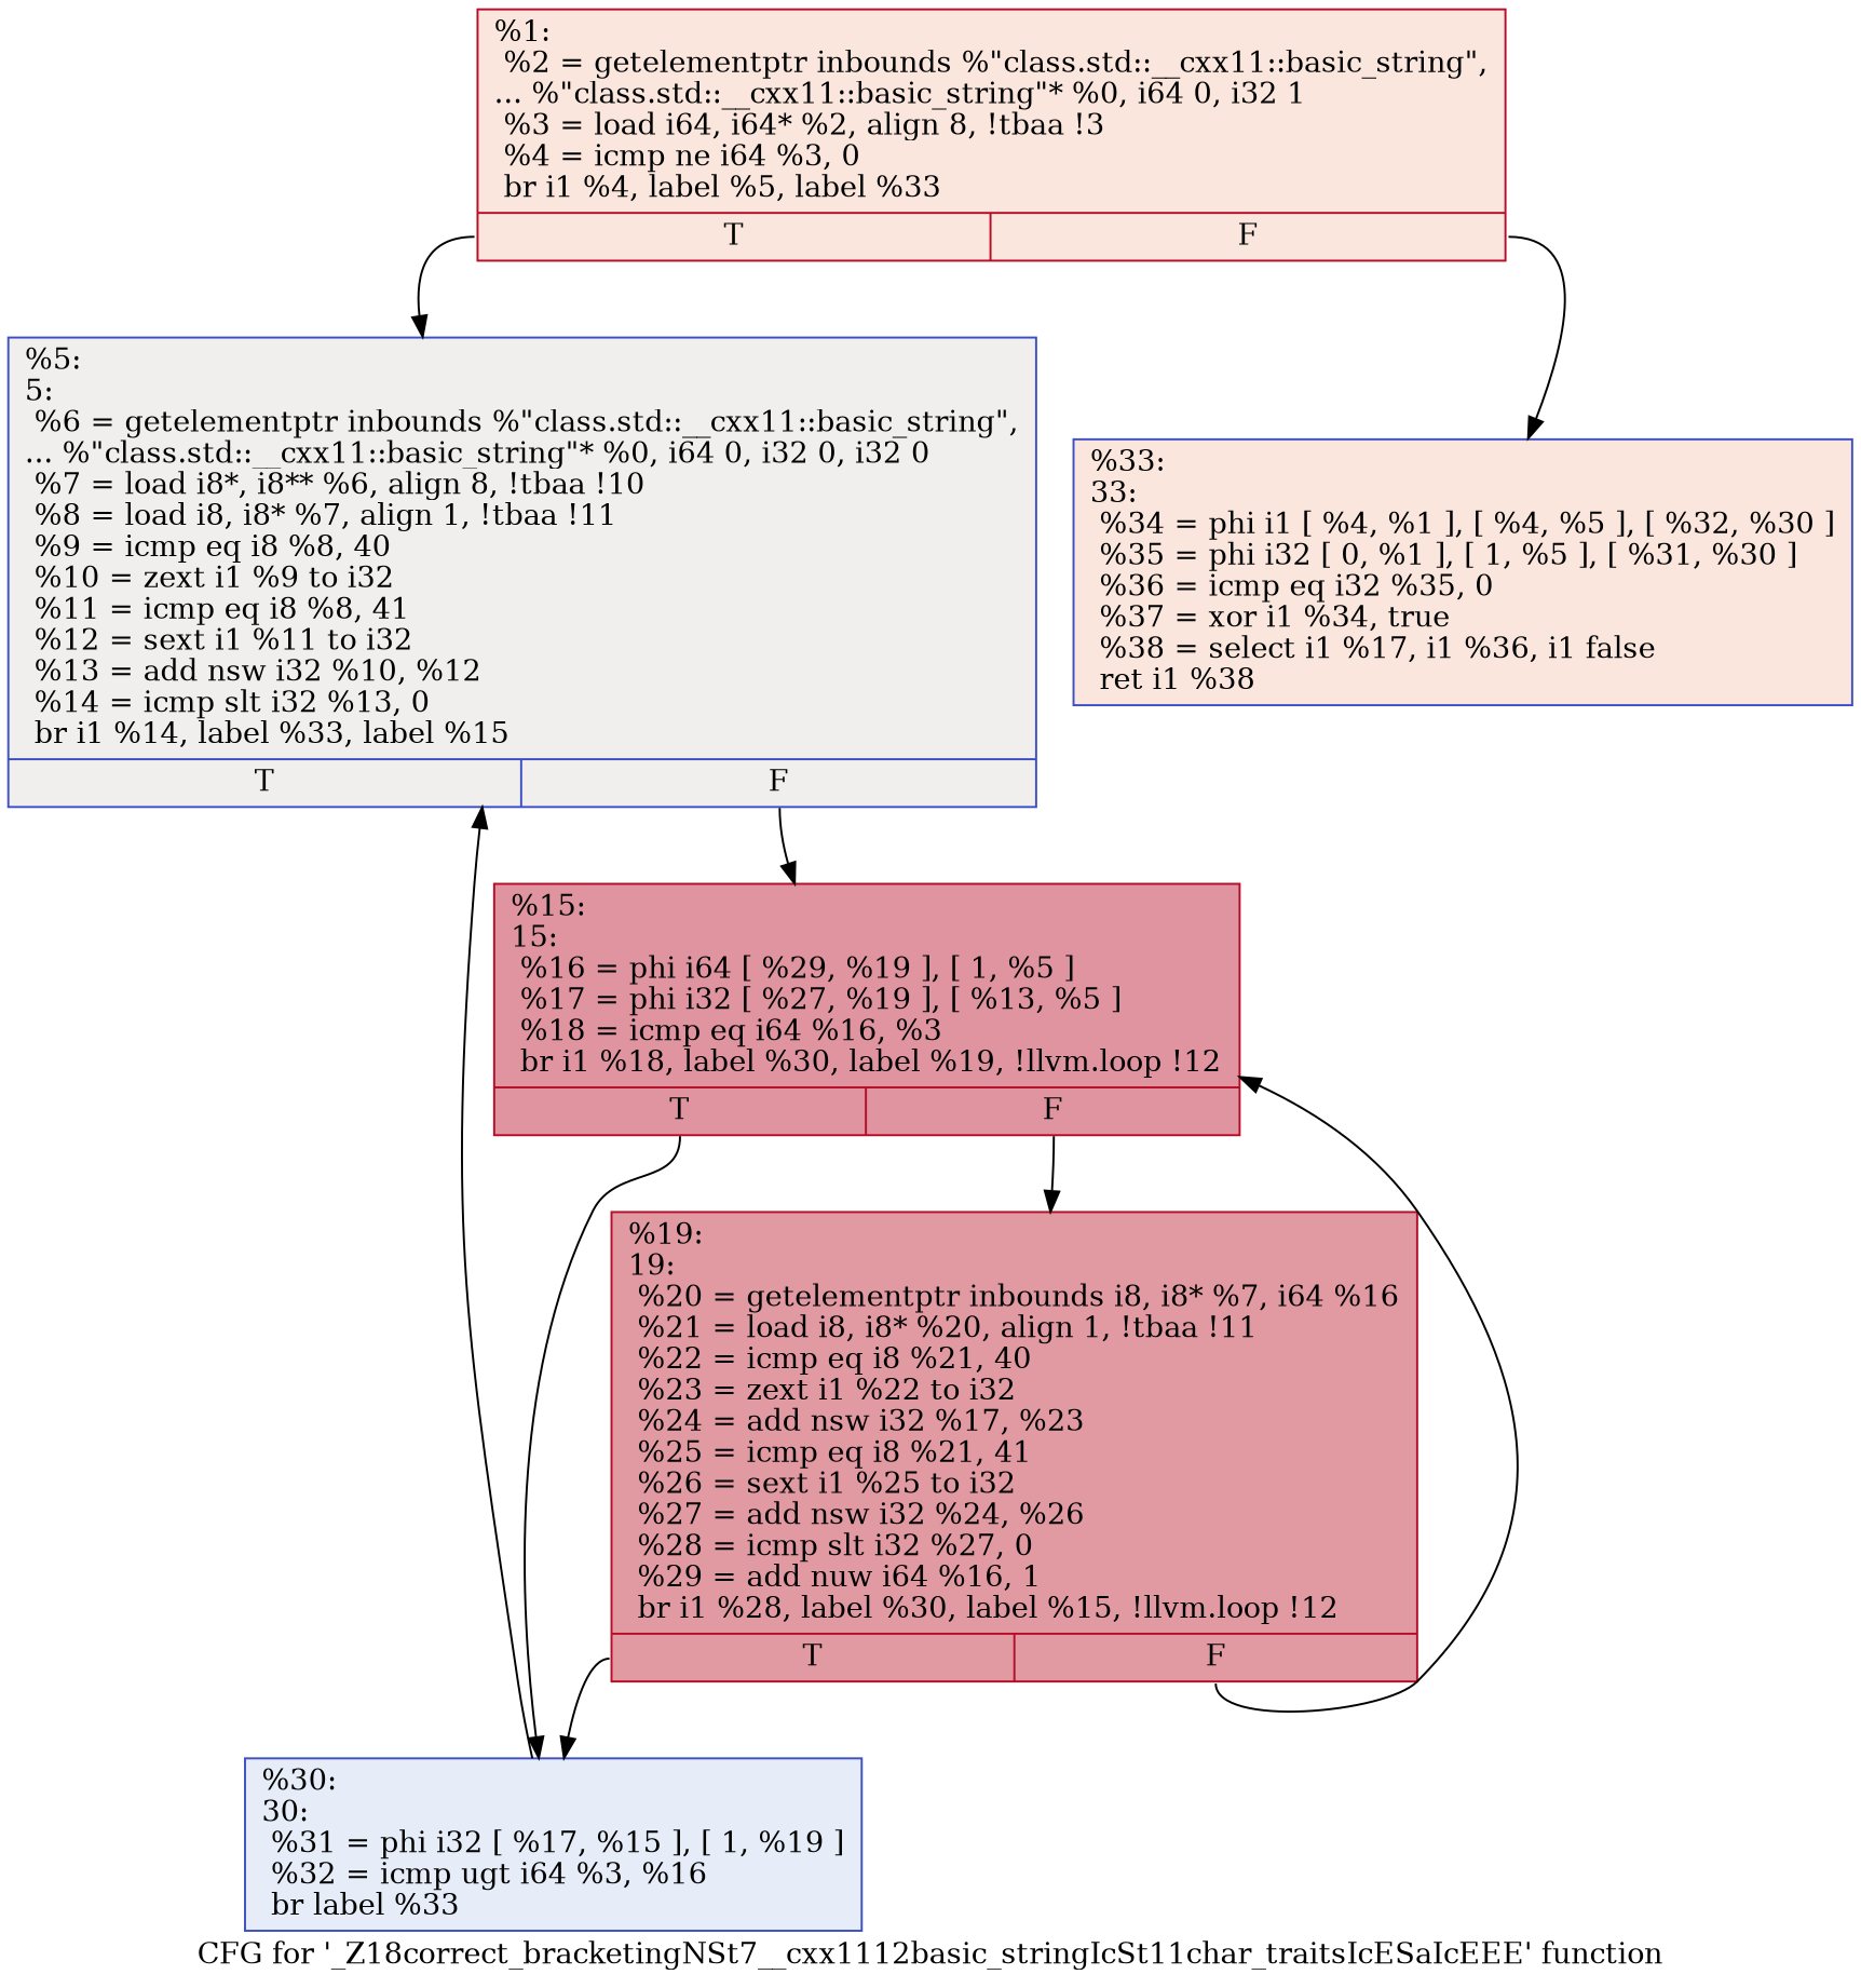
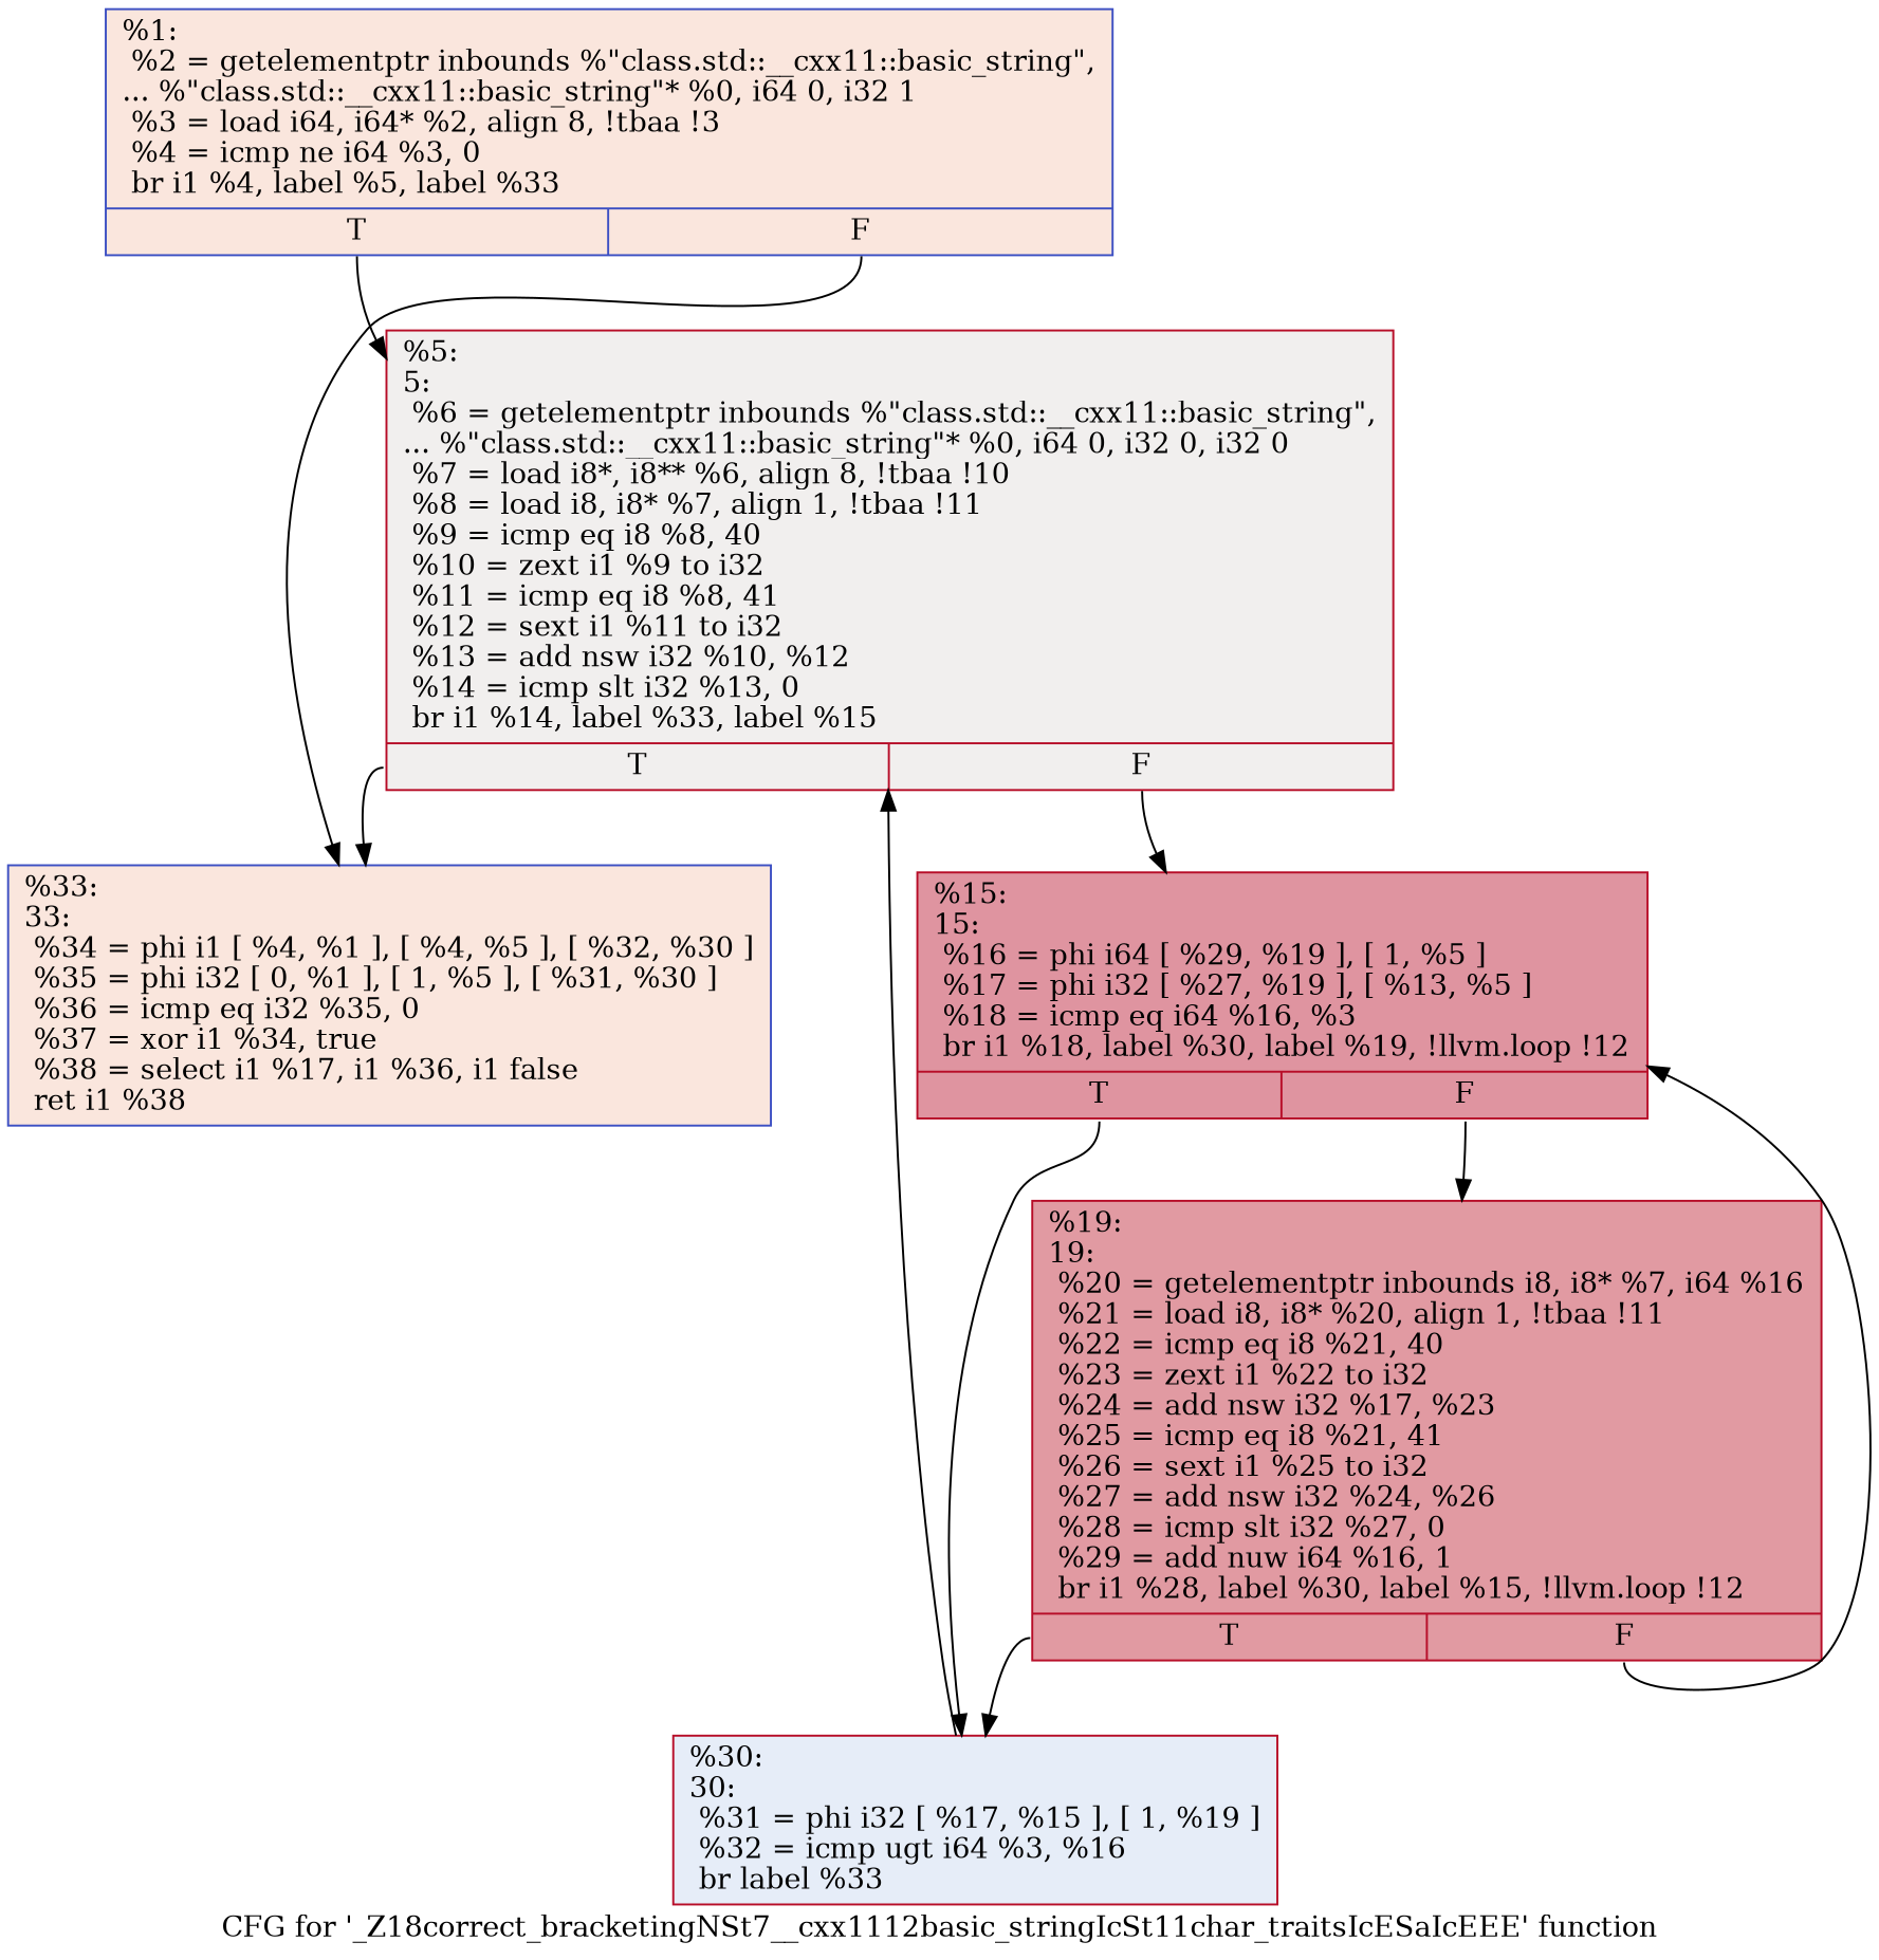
  digraph {
    label="CFG for '_Z18correct_bracketingNSt7__cxx1112basic_stringIcSt11char_traitsIcESaIcEEE' function"
    node [color="#3d50c3ff" fillcolor="#f3c7b170" shape=record style=filled]
    edge [tailport=s0]
-   n1 [color="#b70d28ff" label="{%1:\l  %2 = getelementptr inbounds %\"class.std::__cxx11::basic_string\",\l... %\"class.std::__cxx11::basic_string\"* %0, i64 0, i32 1\l  %3 = load i64, i64* %2, align 8, !tbaa !3\l  %4 = icmp ne i64 %3, 0\l  br i1 %4, label %5, label %33\l|{<s0>T|<s1>F}}"]
-   n2 [fillcolor="#e0dbd870" label="{%5:\l5:                                                \l  %6 = getelementptr inbounds %\"class.std::__cxx11::basic_string\",\l... %\"class.std::__cxx11::basic_string\"* %0, i64 0, i32 0, i32 0\l  %7 = load i8*, i8** %6, align 8, !tbaa !10\l  %8 = load i8, i8* %7, align 1, !tbaa !11\l  %9 = icmp eq i8 %8, 40\l  %10 = zext i1 %9 to i32\l  %11 = icmp eq i8 %8, 41\l  %12 = sext i1 %11 to i32\l  %13 = add nsw i32 %10, %12\l  %14 = icmp slt i32 %13, 0\l  br i1 %14, label %33, label %15\l|{<s0>T|<s1>F}}"]
+   n1 [label="{%1:\l  %2 = getelementptr inbounds %\"class.std::__cxx11::basic_string\",\l... %\"class.std::__cxx11::basic_string\"* %0, i64 0, i32 1\l  %3 = load i64, i64* %2, align 8, !tbaa !3\l  %4 = icmp ne i64 %3, 0\l  br i1 %4, label %5, label %33\l|{<s0>T|<s1>F}}"]
+   n2 [color="#b70d28ff" fillcolor="#e0dbd870" label="{%5:\l5:                                                \l  %6 = getelementptr inbounds %\"class.std::__cxx11::basic_string\",\l... %\"class.std::__cxx11::basic_string\"* %0, i64 0, i32 0, i32 0\l  %7 = load i8*, i8** %6, align 8, !tbaa !10\l  %8 = load i8, i8* %7, align 1, !tbaa !11\l  %9 = icmp eq i8 %8, 40\l  %10 = zext i1 %9 to i32\l  %11 = icmp eq i8 %8, 41\l  %12 = sext i1 %11 to i32\l  %13 = add nsw i32 %10, %12\l  %14 = icmp slt i32 %13, 0\l  br i1 %14, label %33, label %15\l|{<s0>T|<s1>F}}"]
    n3 [label="{%33:\l33:                                               \l  %34 = phi i1 [ %4, %1 ], [ %4, %5 ], [ %32, %30 ]\l  %35 = phi i32 [ 0, %1 ], [ 1, %5 ], [ %31, %30 ]\l  %36 = icmp eq i32 %35, 0\l  %37 = xor i1 %34, true\l  %38 = select i1 %17, i1 %36, i1 false\l  ret i1 %38\l}"]
    n4 [color="#b70d28ff" fillcolor="#b70d2870" label="{%15:\l15:                                               \l  %16 = phi i64 [ %29, %19 ], [ 1, %5 ]\l  %17 = phi i32 [ %27, %19 ], [ %13, %5 ]\l  %18 = icmp eq i64 %16, %3\l  br i1 %18, label %30, label %19, !llvm.loop !12\l|{<s0>T|<s1>F}}"]
-   n5 [fillcolor="#c7d7f070" label="{%30:\l30:                                               \l  %31 = phi i32 [ %17, %15 ], [ 1, %19 ]\l  %32 = icmp ugt i64 %3, %16\l  br label %33\l}"]
+   n5 [color="#b70d28ff" fillcolor="#c7d7f070" label="{%30:\l30:                                               \l  %31 = phi i32 [ %17, %15 ], [ 1, %19 ]\l  %32 = icmp ugt i64 %3, %16\l  br label %33\l}"]
    n6 [color="#b70d28ff" fillcolor="#bb1b2c70" label="{%19:\l19:                                               \l  %20 = getelementptr inbounds i8, i8* %7, i64 %16\l  %21 = load i8, i8* %20, align 1, !tbaa !11\l  %22 = icmp eq i8 %21, 40\l  %23 = zext i1 %22 to i32\l  %24 = add nsw i32 %17, %23\l  %25 = icmp eq i8 %21, 41\l  %26 = sext i1 %25 to i32\l  %27 = add nsw i32 %24, %26\l  %28 = icmp slt i32 %27, 0\l  %29 = add nuw i64 %16, 1\l  br i1 %28, label %30, label %15, !llvm.loop !12\l|{<s0>T|<s1>F}}"]
    n1 -> n2
    n1 -> n3 [tailport=s1]
+   n2 -> n3
    n2 -> n4 [tailport=s1]
    n4 -> n5
    n4 -> n6 [tailport=s1]
    n5 -> n2
    n6 -> n4 [tailport=s1]
    n6 -> n5
  }
